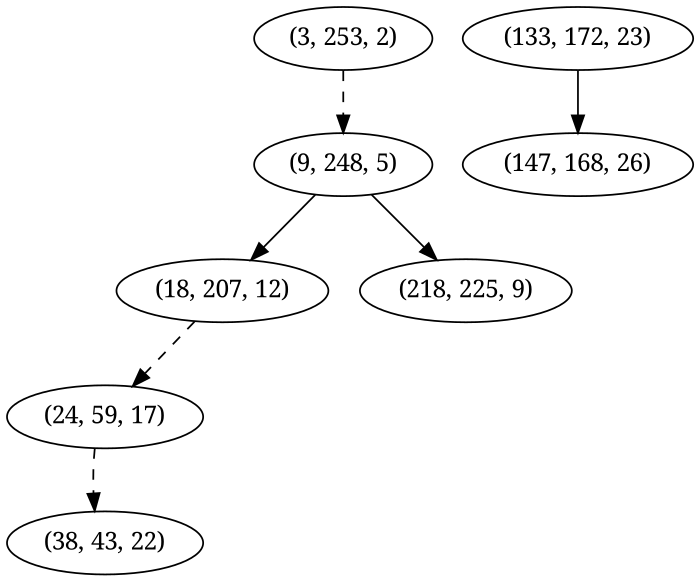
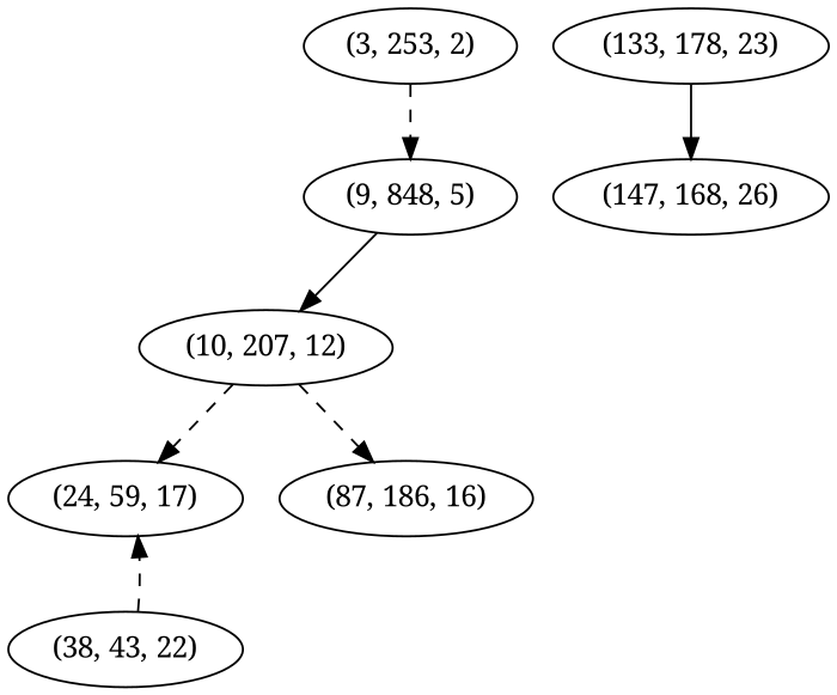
  digraph {
    fontname="Noto Serif"
    node [fontname="Noto Serif"]
    edge [fontname="Noto Serif" style=dashed]
    "(3, 253, 2)"
-   "(9, 248, 5)"
-   "(18, 207, 12)"
-   "(218, 225, 9)"
+   "(9, 248, 5)" [label="(9, 848, 5)"]
+   "(18, 207, 12)" [label="(10, 207, 12)"]
    "(24, 59, 17)"
+   "(87, 186, 16)"
    "(38, 43, 22)"
-   "(133, 178, 23)" [label="(133, 172, 23)"]
+   "(133, 178, 23)"
    "(147, 168, 26)"
    "(3, 253, 2)" -> "(9, 248, 5)"
    "(9, 248, 5)" -> "(18, 207, 12)" [style=solid]
-   "(9, 248, 5)" -> "(218, 225, 9)" [style=solid]
    "(18, 207, 12)" -> "(24, 59, 17)"
-   "(24, 59, 17)" -> "(38, 43, 22)"
+   "(18, 207, 12)" -> "(87, 186, 16)"
+   "(38, 43, 22)" -> "(24, 59, 17)"
    "(133, 178, 23)" -> "(147, 168, 26)" [style=solid]
  }
